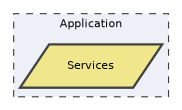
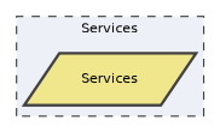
  digraph {
    compound=true
    n1 [color=grey25 fillcolor=khaki fontname=Helvetica fontsize=10 height=0.2 label=Services shape=parallelogram style="filled,bold" width=0.4]
    subgraph cluster_1 {
      bgcolor="#edf0f7"
      fontname=Helvetica
      fontsize=10
-     label=Application
+     label=Services
      pencolor=grey25
      style="filled,dashed"
      n1
    }
  }
